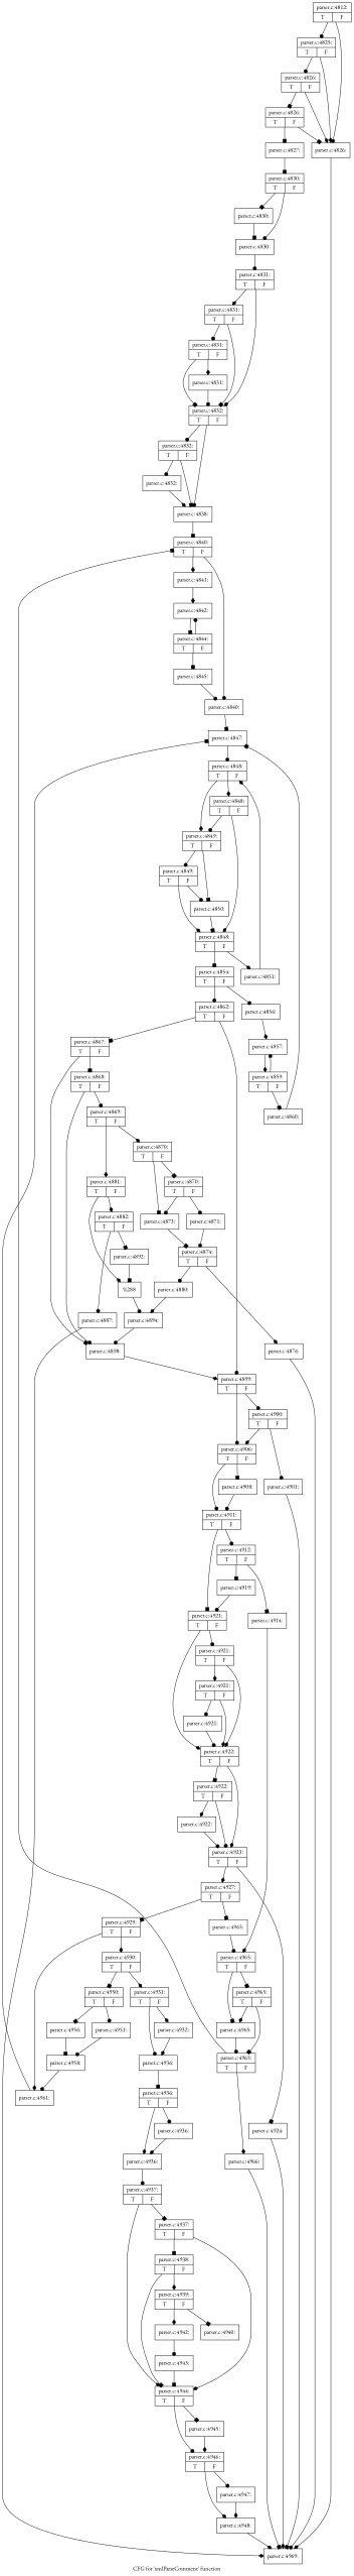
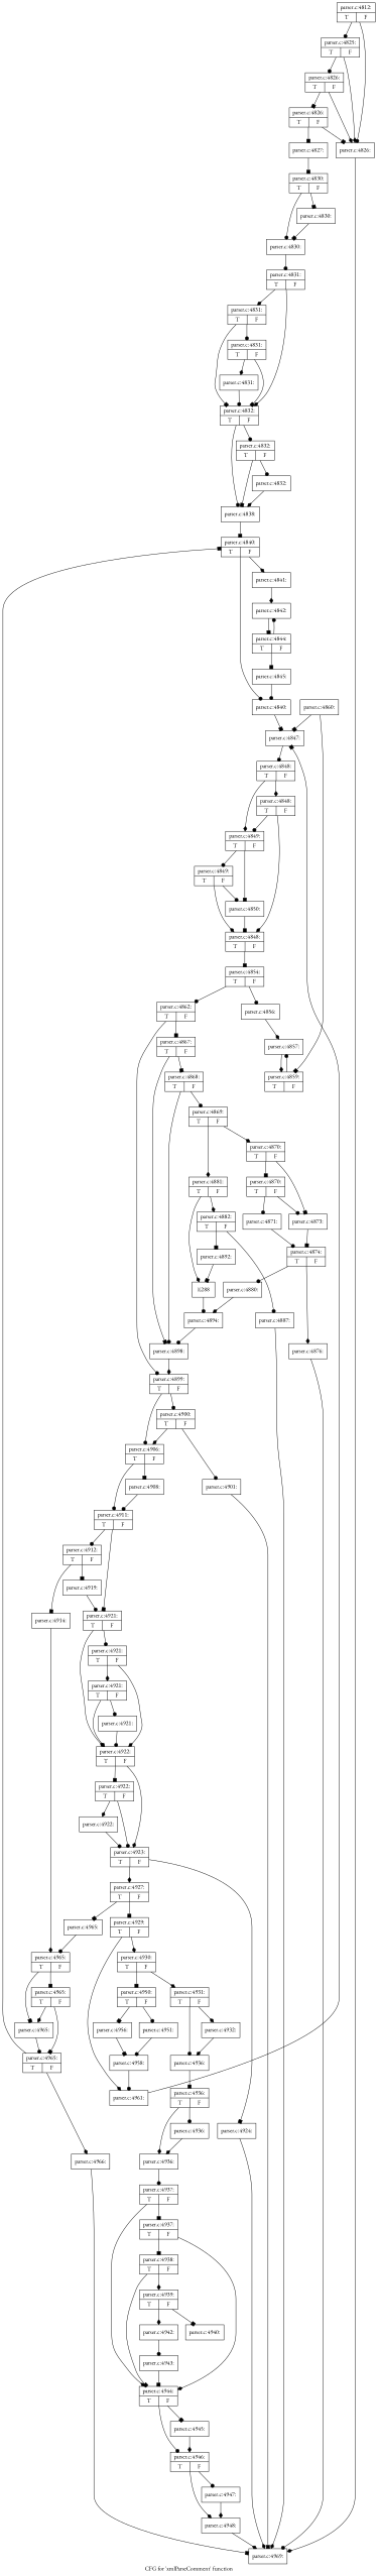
  digraph {
    fontname="EB Garamond"
    label="CFG for 'xmlParseComment' function"
    node [fontname="EB Garamond" shape=record]
    edge [arrowhead=dot fontname="EB Garamond"]
    n1 [label="{parser.c:4812:|{<s0>T|<s1>F}}"]
    n2 [label="{parser.c:4826:}"]
    n3 [label="{parser.c:4825:|{<s0>T|<s1>F}}"]
    n4 [label="{parser.c:4969:}"]
    n5 [label="{parser.c:4826:|{<s0>T|<s1>F}}"]
    n6 [label="{parser.c:4826:|{<s0>T|<s1>F}}"]
    n7 [label="{parser.c:4827:}"]
    n8 [label="{parser.c:4830:|{<s0>T|<s1>F}}"]
    n9 [label="{parser.c:4830:}"]
    n10 [label="{parser.c:4830:}"]
    n11 [label="{parser.c:4831:|{<s0>T|<s1>F}}"]
    n12 [label="{parser.c:4831:|{<s0>T|<s1>F}}"]
    n13 [label="{parser.c:4832:|{<s0>T|<s1>F}}"]
    n14 [label="{parser.c:4831:|{<s0>T|<s1>F}}"]
    n15 [label="{parser.c:4832:|{<s0>T|<s1>F}}"]
    n16 [label="{parser.c:4838:}"]
    n17 [label="{parser.c:4831:}"]
    n18 [label="{parser.c:4832:}"]
    n19 [label="{parser.c:4840:|{<s0>T|<s1>F}}"]
    n20 [label="{parser.c:4841:}"]
    n21 [label="{parser.c:4840:}"]
    n22 [label="{parser.c:4842:}"]
    n23 [label="{parser.c:4847:}"]
    n24 [label="{parser.c:4844:|{<s0>T|<s1>F}}"]
    n25 [label="{parser.c:4848:|{<s0>T|<s1>F}}"]
    n26 [label="{parser.c:4845:}"]
    n27 [label="{parser.c:4848:|{<s0>T|<s1>F}}"]
    n28 [label="{parser.c:4849:|{<s0>T|<s1>F}}"]
    n29 [label="{parser.c:4848:|{<s0>T|<s1>F}}"]
    n30 [label="{parser.c:4849:|{<s0>T|<s1>F}}"]
    n31 [label="{parser.c:4850:}"]
-   n32 [label="{parser.c:4851:}"]
    n33 [label="{parser.c:4854:|{<s0>T|<s1>F}}"]
    n34 [label="{parser.c:4856:}"]
    n35 [label="{parser.c:4862:|{<s0>T|<s1>F}}"]
    n36 [label="{parser.c:4857:}"]
    n37 [label="{parser.c:4867:|{<s0>T|<s1>F}}"]
    n38 [label="{parser.c:4899:|{<s0>T|<s1>F}}"]
    n39 [label="{parser.c:4859:|{<s0>T|<s1>F}}"]
    n40 [label="{parser.c:4868:|{<s0>T|<s1>F}}"]
    n41 [label="{parser.c:4898:}"]
    n42 [label="{parser.c:4900:|{<s0>T|<s1>F}}"]
    n43 [label="{parser.c:4906:|{<s0>T|<s1>F}}"]
    n44 [label="{parser.c:4860:}"]
    n45 [label="{parser.c:4869:|{<s0>T|<s1>F}}"]
    n46 [label="{parser.c:4901:}"]
    n47 [label="{parser.c:4908:}"]
    n48 [label="{parser.c:4911:|{<s0>T|<s1>F}}"]
    n49 [label="{parser.c:4870:|{<s0>T|<s1>F}}"]
    n50 [label="{parser.c:4881:|{<s0>T|<s1>F}}"]
    n51 [label="{parser.c:4870:|{<s0>T|<s1>F}}"]
    n52 [label="{parser.c:4873:}"]
    n53 [label="{parser.c:4882:|{<s0>T|<s1>F}}"]
    n54 [label="{%288}"]
    n55 [label="{parser.c:4871:}"]
    n56 [label="{parser.c:4874:|{<s0>T|<s1>F}}"]
    n57 [label="{parser.c:4887:}"]
    n58 [label="{parser.c:4892:}"]
    n59 [label="{parser.c:4894:}"]
    n60 [label="{parser.c:4876:}"]
    n61 [label="{parser.c:4880:}"]
    n62 [label="{parser.c:4912:|{<s0>T|<s1>F}}"]
    n63 [label="{parser.c:4921:|{<s0>T|<s1>F}}"]
    n64 [label="{parser.c:4914:}"]
    n65 [label="{parser.c:4919:}"]
    n66 [label="{parser.c:4921:|{<s0>T|<s1>F}}"]
    n67 [label="{parser.c:4922:|{<s0>T|<s1>F}}"]
    n68 [label="{parser.c:4965:|{<s0>T|<s1>F}}"]
    n69 [label="{parser.c:4921:|{<s0>T|<s1>F}}"]
    n70 [label="{parser.c:4922:|{<s0>T|<s1>F}}"]
    n71 [label="{parser.c:4923:|{<s0>T|<s1>F}}"]
    n72 [label="{parser.c:4965:|{<s0>T|<s1>F}}"]
    n73 [label="{parser.c:4965:}"]
    n74 [label="{parser.c:4965:|{<s0>T|<s1>F}}"]
    n75 [label="{parser.c:4921:}"]
    n76 [label="{parser.c:4922:}"]
    n77 [label="{parser.c:4924:}"]
    n78 [label="{parser.c:4927:|{<s0>T|<s1>F}}"]
    n79 [label="{parser.c:4929:|{<s0>T|<s1>F}}"]
    n80 [label="{parser.c:4965:}"]
    n81 [label="{parser.c:4930:|{<s0>T|<s1>F}}"]
    n82 [label="{parser.c:4961:}"]
    n83 [label="{parser.c:4931:|{<s0>T|<s1>F}}"]
    n84 [label="{parser.c:4950:|{<s0>T|<s1>F}}"]
    n85 [label="{parser.c:4932:}"]
    n86 [label="{parser.c:4936:}"]
    n87 [label="{parser.c:4951:}"]
    n88 [label="{parser.c:4956:}"]
    n89 [label="{parser.c:4936:|{<s0>T|<s1>F}}"]
    n90 [label="{parser.c:4958:}"]
    n91 [label="{parser.c:4936:}"]
    n92 [label="{parser.c:4936:}"]
    n93 [label="{parser.c:4937:|{<s0>T|<s1>F}}"]
    n94 [label="{parser.c:4937:|{<s0>T|<s1>F}}"]
    n95 [label="{parser.c:4944:|{<s0>T|<s1>F}}"]
    n96 [label="{parser.c:4938:|{<s0>T|<s1>F}}"]
    n97 [label="{parser.c:4945:}"]
    n98 [label="{parser.c:4946:|{<s0>T|<s1>F}}"]
    n99 [label="{parser.c:4939:|{<s0>T|<s1>F}}"]
    n100 [label="{parser.c:4947:}"]
    n101 [label="{parser.c:4948:}"]
    n102 [label="{parser.c:4940:}"]
    n103 [label="{parser.c:4942:}"]
    n104 [label="{parser.c:4943:}"]
    n105 [label="{parser.c:4966:}"]
    n1 -> n2
    n1 -> n3
    n2 -> n4 [arrowhead=diamond]
    n3 -> n2 [arrowhead=diamond]
    n3 -> n5
    n5 -> n2 [arrowhead=diamond]
    n5 -> n6 [arrowhead=box]
    n6 -> n2 [arrowhead=box]
    n6 -> n7 [arrowhead=box]
    n7 -> n8 [arrowhead=box]
    n8 -> n9 [arrowhead=box]
    n8 -> n10
    n9 -> n10 [arrowhead=box]
    n10 -> n11
    n11 -> n12 [arrowhead=diamond]
    n11 -> n13 [arrowhead=diamond]
    n12 -> n13 [arrowhead=box]
    n12 -> n14
    n13 -> n15
    n13 -> n16
    n14 -> n13 [arrowhead=box]
    n14 -> n17 [arrowhead=diamond]
    n15 -> n16 [arrowhead=box]
    n15 -> n18
    n16 -> n19 [arrowhead=box]
    n17 -> n13
    n18 -> n16 [arrowhead=diamond]
    n19 -> n20 [arrowhead=diamond]
    n19 -> n21
    n20 -> n22 [arrowhead=diamond]
    n21 -> n23 [arrowhead=box]
    n22 -> n24 [arrowhead=box]
    n23 -> n25
    n24 -> n22
    n24 -> n26 [arrowhead=box]
    n25 -> n27 [arrowhead=diamond]
    n25 -> n28 [arrowhead=diamond]
    n26 -> n21
    n27 -> n28
    n27 -> n29 [arrowhead=diamond]
    n28 -> n30
    n28 -> n31 [arrowhead=box]
-   n29 -> n32 [arrowhead=diamond]
    n29 -> n33 [arrowhead=box]
    n30 -> n29 [arrowhead=diamond]
    n30 -> n31
    n31 -> n29 [arrowhead=box]
-   n32 -> n25 [arrowhead=diamond]
    n33 -> n34
    n33 -> n35
    n34 -> n36 [arrowhead=diamond]
    n35 -> n37 [arrowhead=box]
    n35 -> n38
    n36 -> n39 [arrowhead=diamond]
    n37 -> n40 [arrowhead=box]
    n37 -> n41 [arrowhead=box]
    n38 -> n42
    n38 -> n43
    n39 -> n36
-   n39 -> n44 [arrowhead=box]
+   n44 -> n39 [arrowhead=box]
    n40 -> n41
    n40 -> n45
    n41 -> n38 [arrowhead=diamond]
    n42 -> n43 [arrowhead=diamond]
    n42 -> n46
    n43 -> n47 [arrowhead=box]
    n43 -> n48
    n44 -> n23 [arrowhead=box]
    n45 -> n49 [arrowhead=diamond]
    n45 -> n50 [arrowhead=diamond]
    n46 -> n4 [arrowhead=box]
    n47 -> n48
    n48 -> n62
    n48 -> n63 [arrowhead=box]
    n49 -> n51 [arrowhead=box]
    n49 -> n52 [arrowhead=box]
    n50 -> n53 [arrowhead=diamond]
    n50 -> n54 [arrowhead=diamond]
    n51 -> n52
    n51 -> n55
    n52 -> n56 [arrowhead=box]
    n53 -> n57
    n53 -> n58 [arrowhead=box]
    n54 -> n59
    n55 -> n56
    n56 -> n60 [arrowhead=diamond]
    n56 -> n61
    n57 -> n4 [arrowhead=diamond]
    n58 -> n54 [arrowhead=box]
    n59 -> n41
    n60 -> n4
    n61 -> n59 [arrowhead=diamond]
    n62 -> n64 [arrowhead=box]
    n62 -> n65 [arrowhead=box]
    n63 -> n66
    n63 -> n67 [arrowhead=diamond]
    n64 -> n68 [arrowhead=diamond]
    n65 -> n63
    n66 -> n67 [arrowhead=diamond]
    n66 -> n69 [arrowhead=diamond]
    n67 -> n70 [arrowhead=box]
    n67 -> n71 [arrowhead=diamond]
    n68 -> n72 [arrowhead=box]
    n68 -> n73 [arrowhead=box]
    n69 -> n67 [arrowhead=diamond]
    n69 -> n75
    n70 -> n71
    n70 -> n76 [arrowhead=diamond]
    n71 -> n77 [arrowhead=box]
    n71 -> n78 [arrowhead=diamond]
    n72 -> n73 [arrowhead=diamond]
    n72 -> n74 [arrowhead=box]
    n73 -> n74
    n74 -> n19 [arrowhead=box]
    n74 -> n105 [arrowhead=diamond]
    n75 -> n67
    n76 -> n71
    n77 -> n4 [arrowhead=diamond]
    n78 -> n79 [arrowhead=box]
    n78 -> n80 [arrowhead=box]
    n79 -> n81 [arrowhead=diamond]
    n79 -> n82 [arrowhead=diamond]
    n80 -> n68
    n81 -> n83 [arrowhead=diamond]
    n81 -> n84 [arrowhead=box]
    n82 -> n23 [arrowhead=box]
    n83 -> n85 [arrowhead=diamond]
    n83 -> n86
    n84 -> n87
    n84 -> n88 [arrowhead=box]
    n85 -> n86 [arrowhead=diamond]
    n86 -> n89 [arrowhead=box]
    n87 -> n90
    n88 -> n90 [arrowhead=box]
    n89 -> n91
    n89 -> n92 [arrowhead=diamond]
    n90 -> n82
    n91 -> n92 [arrowhead=diamond]
    n92 -> n93
    n93 -> n94 [arrowhead=box]
    n93 -> n95 [arrowhead=diamond]
    n94 -> n95 [arrowhead=diamond]
    n94 -> n96 [arrowhead=box]
    n95 -> n97 [arrowhead=box]
    n95 -> n98
    n96 -> n95 [arrowhead=box]
    n96 -> n99 [arrowhead=diamond]
    n97 -> n98 [arrowhead=diamond]
    n98 -> n100
    n98 -> n101 [arrowhead=diamond]
    n99 -> n102 [arrowhead=box]
    n99 -> n103 [arrowhead=diamond]
    n100 -> n101 [arrowhead=diamond]
    n101 -> n4 [arrowhead=diamond]
    n103 -> n104
    n104 -> n95 [arrowhead=box]
    n105 -> n4 [arrowhead=box]
  }
